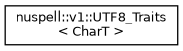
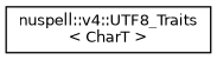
  digraph {
    rankdir=TB
-   n1 [color=black fillcolor=white fontname=Helvetica fontsize=10 height=0.2 label="nuspell::v1::UTF8_Traits\l\< CharT \>" shape=record style=filled width=0.4]
+   n1 [color=black fillcolor=white fontname=Helvetica fontsize=10 height=0.2 label="nuspell::v4::UTF8_Traits\l\< CharT \>" shape=record style=filled width=0.4]
  }
